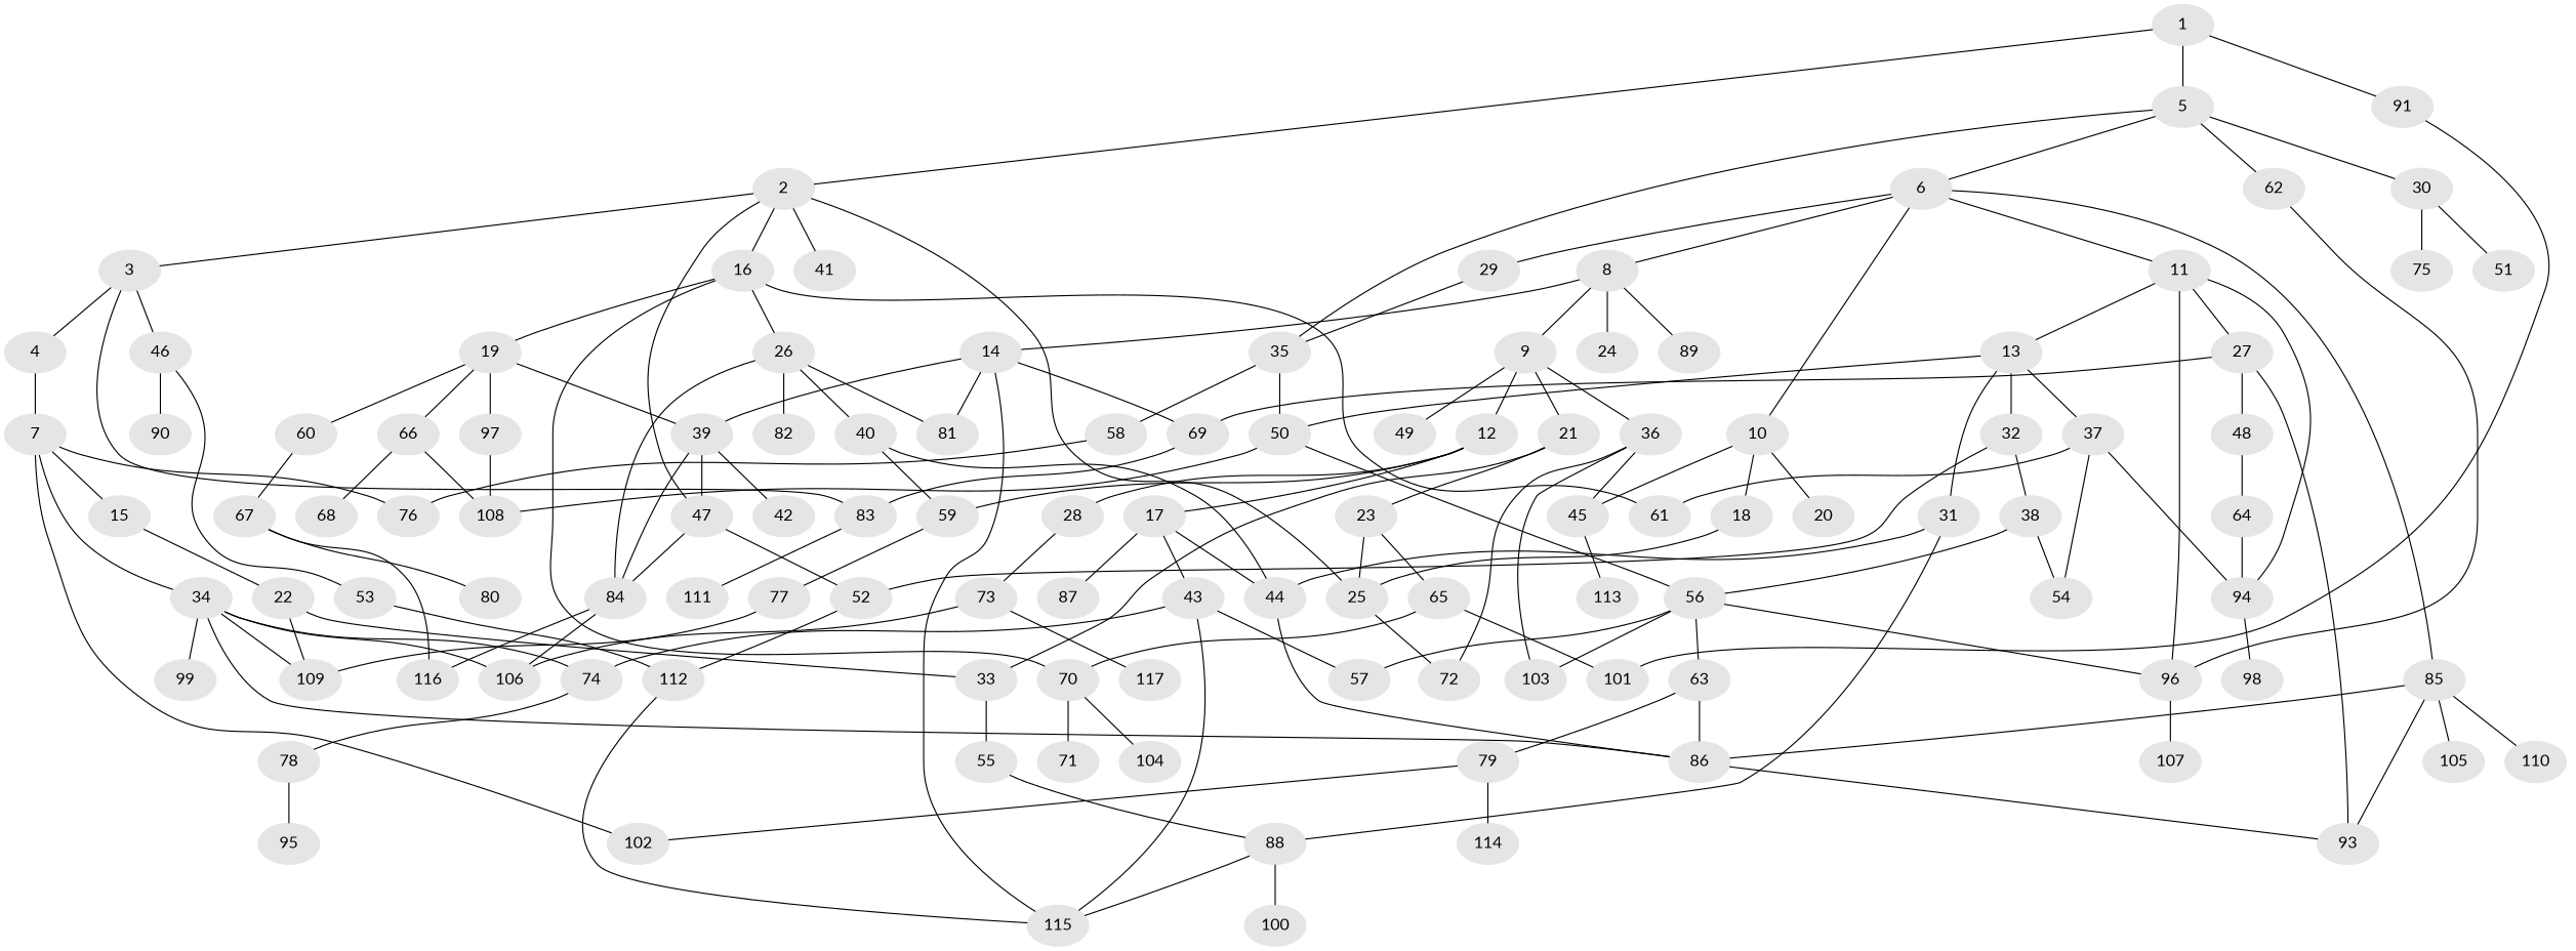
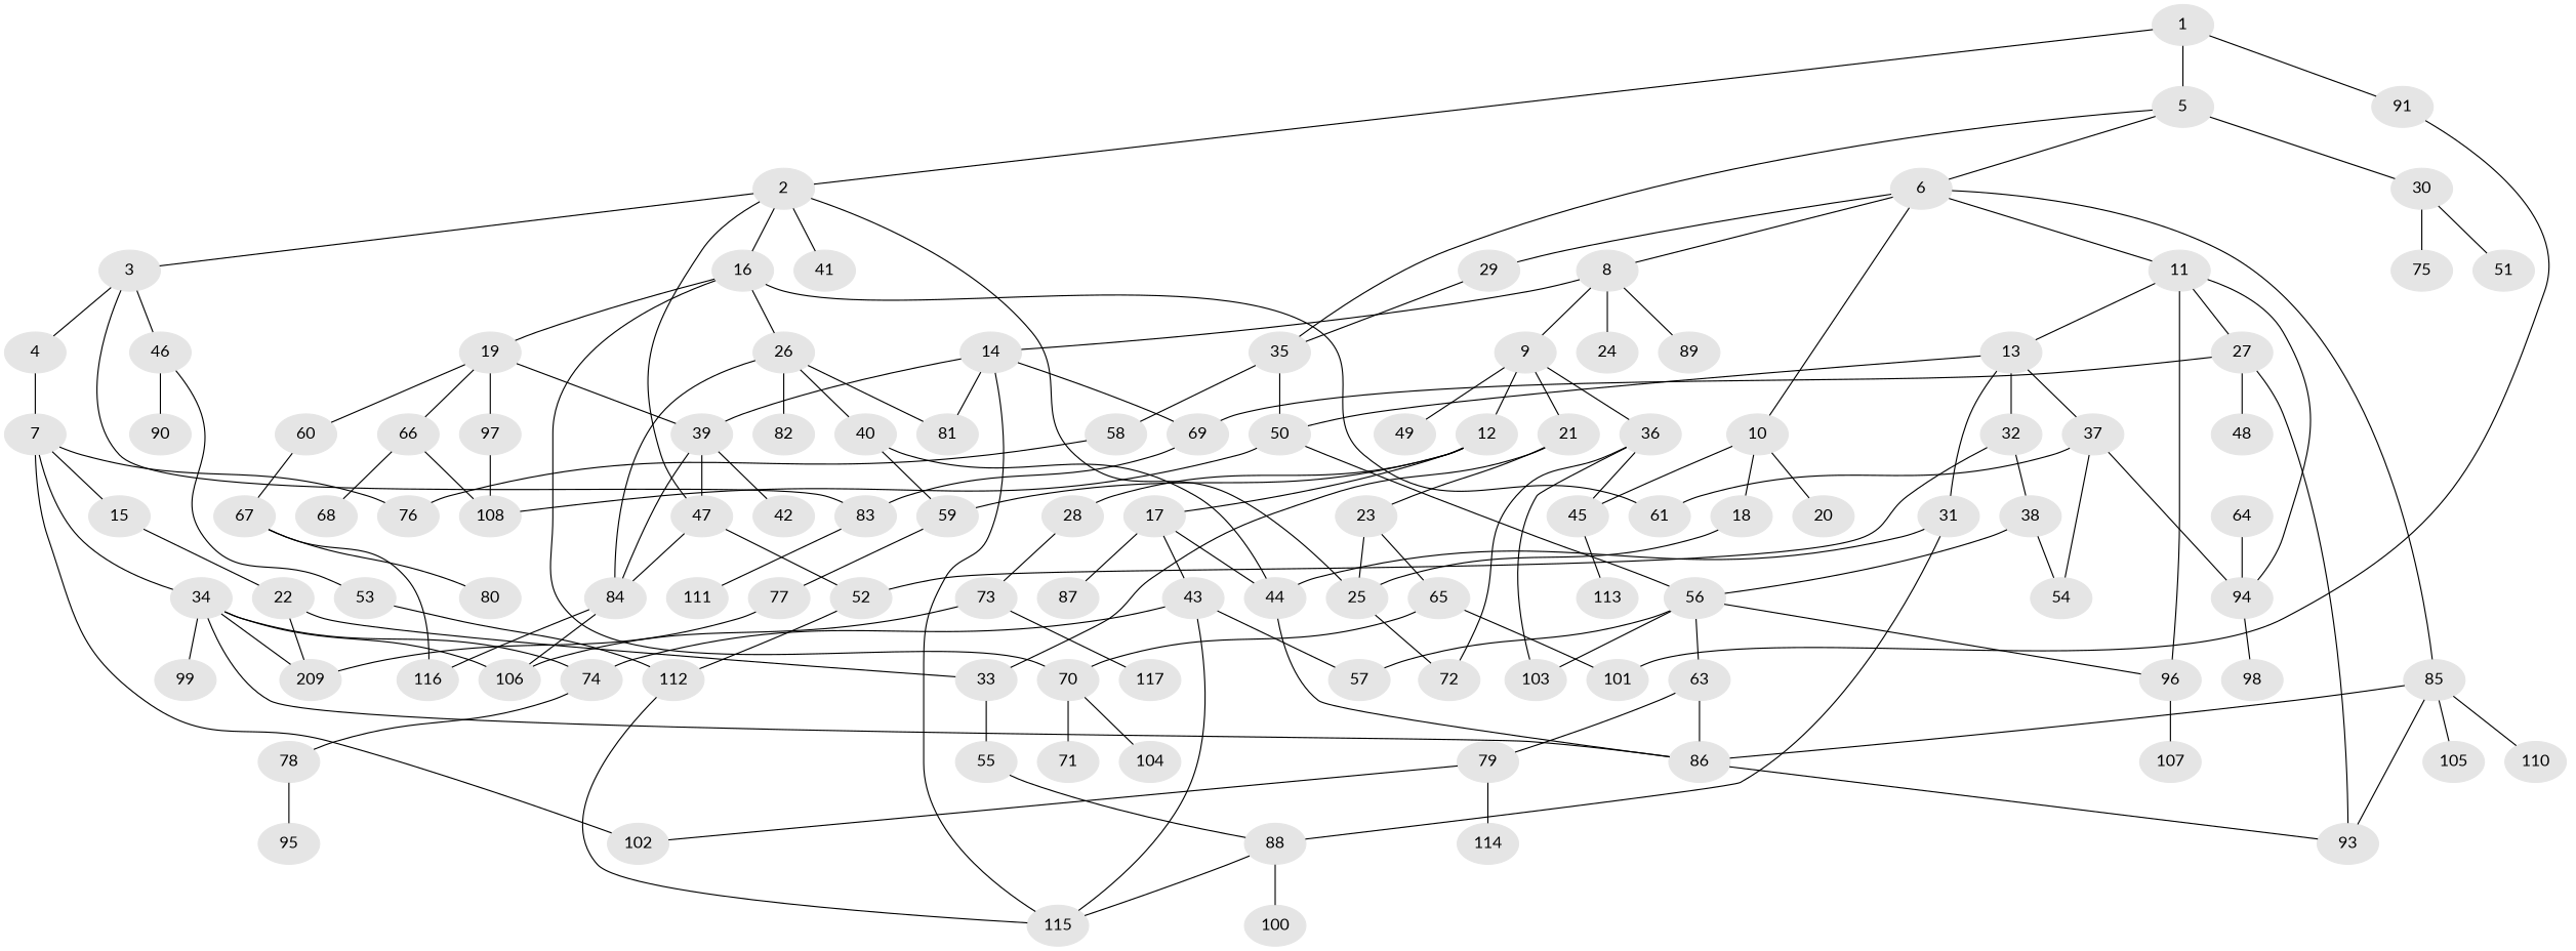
  graph {
    fontname=Lato
    node [color=gray90 fontname=Lato style=filled]
    edge [fontname=Lato]
    1
    2
    5
    91
    3
    16
    25
    41
    47
    6
    30
    35
-   62
    101
    4
    46
    83
    19
    26
    61
    70
    72
    84
    52
    7
    53
    90
    111
    15
    34
    76
    102
    8
    10
    11
    29
    85
    51
    75
    50
    58
    96
    9
    14
    24
    89
    18
    20
    45
    13
    27
    94
    93
    86
    105
    110
    22
-   109
+   109 [label=209]
    74
    99
    106
    12
    21
    36
    49
    39
    69
    81
    115
    17
    28
    59
    23
    33
    103
    113
    31
    32
    37
    48
    98
    107
    43
    44
    87
    73
    77
    88
    38
    54
    56
    108
    42
    60
    66
    97
    40
    82
    71
    104
    57
    67
    68
    65
    55
    116
    64
    117
    100
    112
    78
    63
    79
    80
    114
    95
    1 -- 2
    1 -- 5
    1 -- 91
    2 -- 3
    2 -- 16
    2 -- 25
    2 -- 41
    2 -- 47
    5 -- 6
    5 -- 30
    5 -- 35
-   5 -- 62
    91 -- 101
    3 -- 4
    3 -- 46
    3 -- 83
    16 -- 19
    16 -- 26
    16 -- 61
    16 -- 70
    25 -- 72
    47 -- 84
    47 -- 52
    6 -- 8
    6 -- 10
    6 -- 11
    6 -- 29
    6 -- 85
    30 -- 51
    30 -- 75
    35 -- 50
    35 -- 58
-   62 -- 96
    4 -- 7
    46 -- 53
    46 -- 90
    83 -- 111
    19 -- 39
    19 -- 60
    19 -- 66
    19 -- 97
    26 -- 84
    26 -- 81
    26 -- 40
    26 -- 82
    70 -- 71
    70 -- 104
    84 -- 106
    84 -- 116
    52 -- 112
    7 -- 15
    7 -- 34
    7 -- 76
    7 -- 102
    53 -- 112
    15 -- 22
    34 -- 86
    34 -- 109
    34 -- 74
    34 -- 99
    34 -- 106
    8 -- 9
    8 -- 14
    8 -- 24
    8 -- 89
    10 -- 18
    10 -- 20
    10 -- 45
    11 -- 96
    11 -- 13
    11 -- 27
    11 -- 94
    29 -- 35
    85 -- 93
    85 -- 86
    85 -- 105
    85 -- 110
    50 -- 56
    50 -- 108
    58 -- 76
    96 -- 107
    9 -- 12
    9 -- 21
    9 -- 36
    9 -- 49
    14 -- 39
    14 -- 69
    14 -- 81
    14 -- 115
    18 -- 25
    45 -- 113
    13 -- 50
    13 -- 31
    13 -- 32
    13 -- 37
    27 -- 93
    27 -- 69
    27 -- 48
    94 -- 98
    86 -- 93
    22 -- 109
    22 -- 33
    74 -- 78
    12 -- 17
    12 -- 28
    12 -- 59
    21 -- 23
    21 -- 33
    36 -- 72
    36 -- 45
    36 -- 103
    39 -- 47
    39 -- 84
    39 -- 42
    69 -- 83
    17 -- 43
    17 -- 44
    17 -- 87
    28 -- 73
    59 -- 77
    23 -- 25
    23 -- 65
    33 -- 55
    31 -- 44
    31 -- 88
    32 -- 52
    32 -- 38
    37 -- 61
    37 -- 94
    37 -- 54
-   48 -- 64
    43 -- 74
    43 -- 115
    43 -- 57
    44 -- 86
    73 -- 106
    73 -- 117
    77 -- 109
    88 -- 115
    88 -- 100
    38 -- 54
    38 -- 56
    56 -- 96
    56 -- 103
    56 -- 57
    56 -- 63
    60 -- 67
    66 -- 108
    66 -- 68
    97 -- 108
    40 -- 59
    40 -- 44
    67 -- 116
    67 -- 80
    65 -- 101
    65 -- 70
    55 -- 88
    64 -- 94
    112 -- 115
    78 -- 95
    63 -- 86
    63 -- 79
    79 -- 102
    79 -- 114
  }
